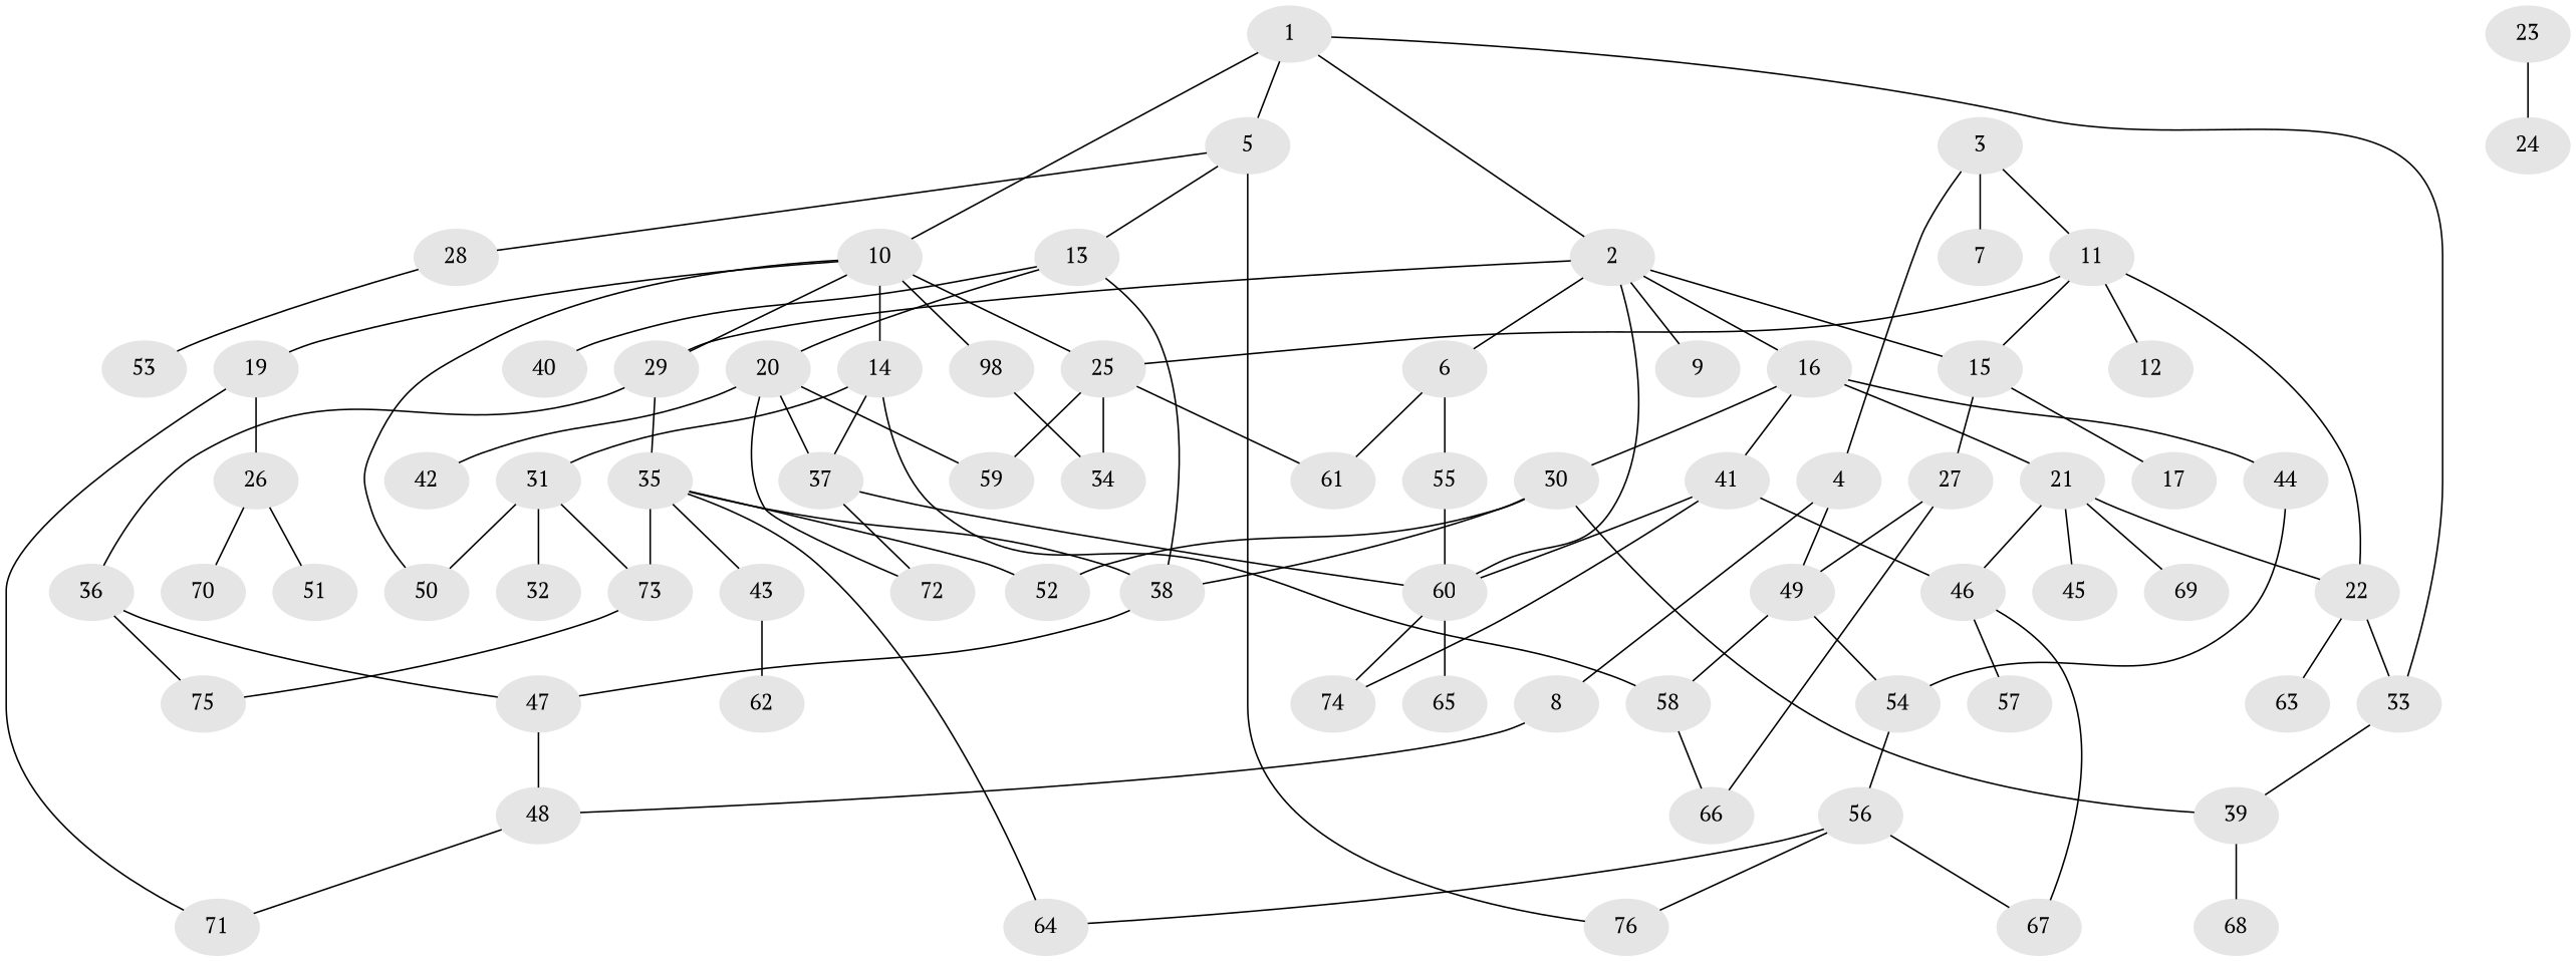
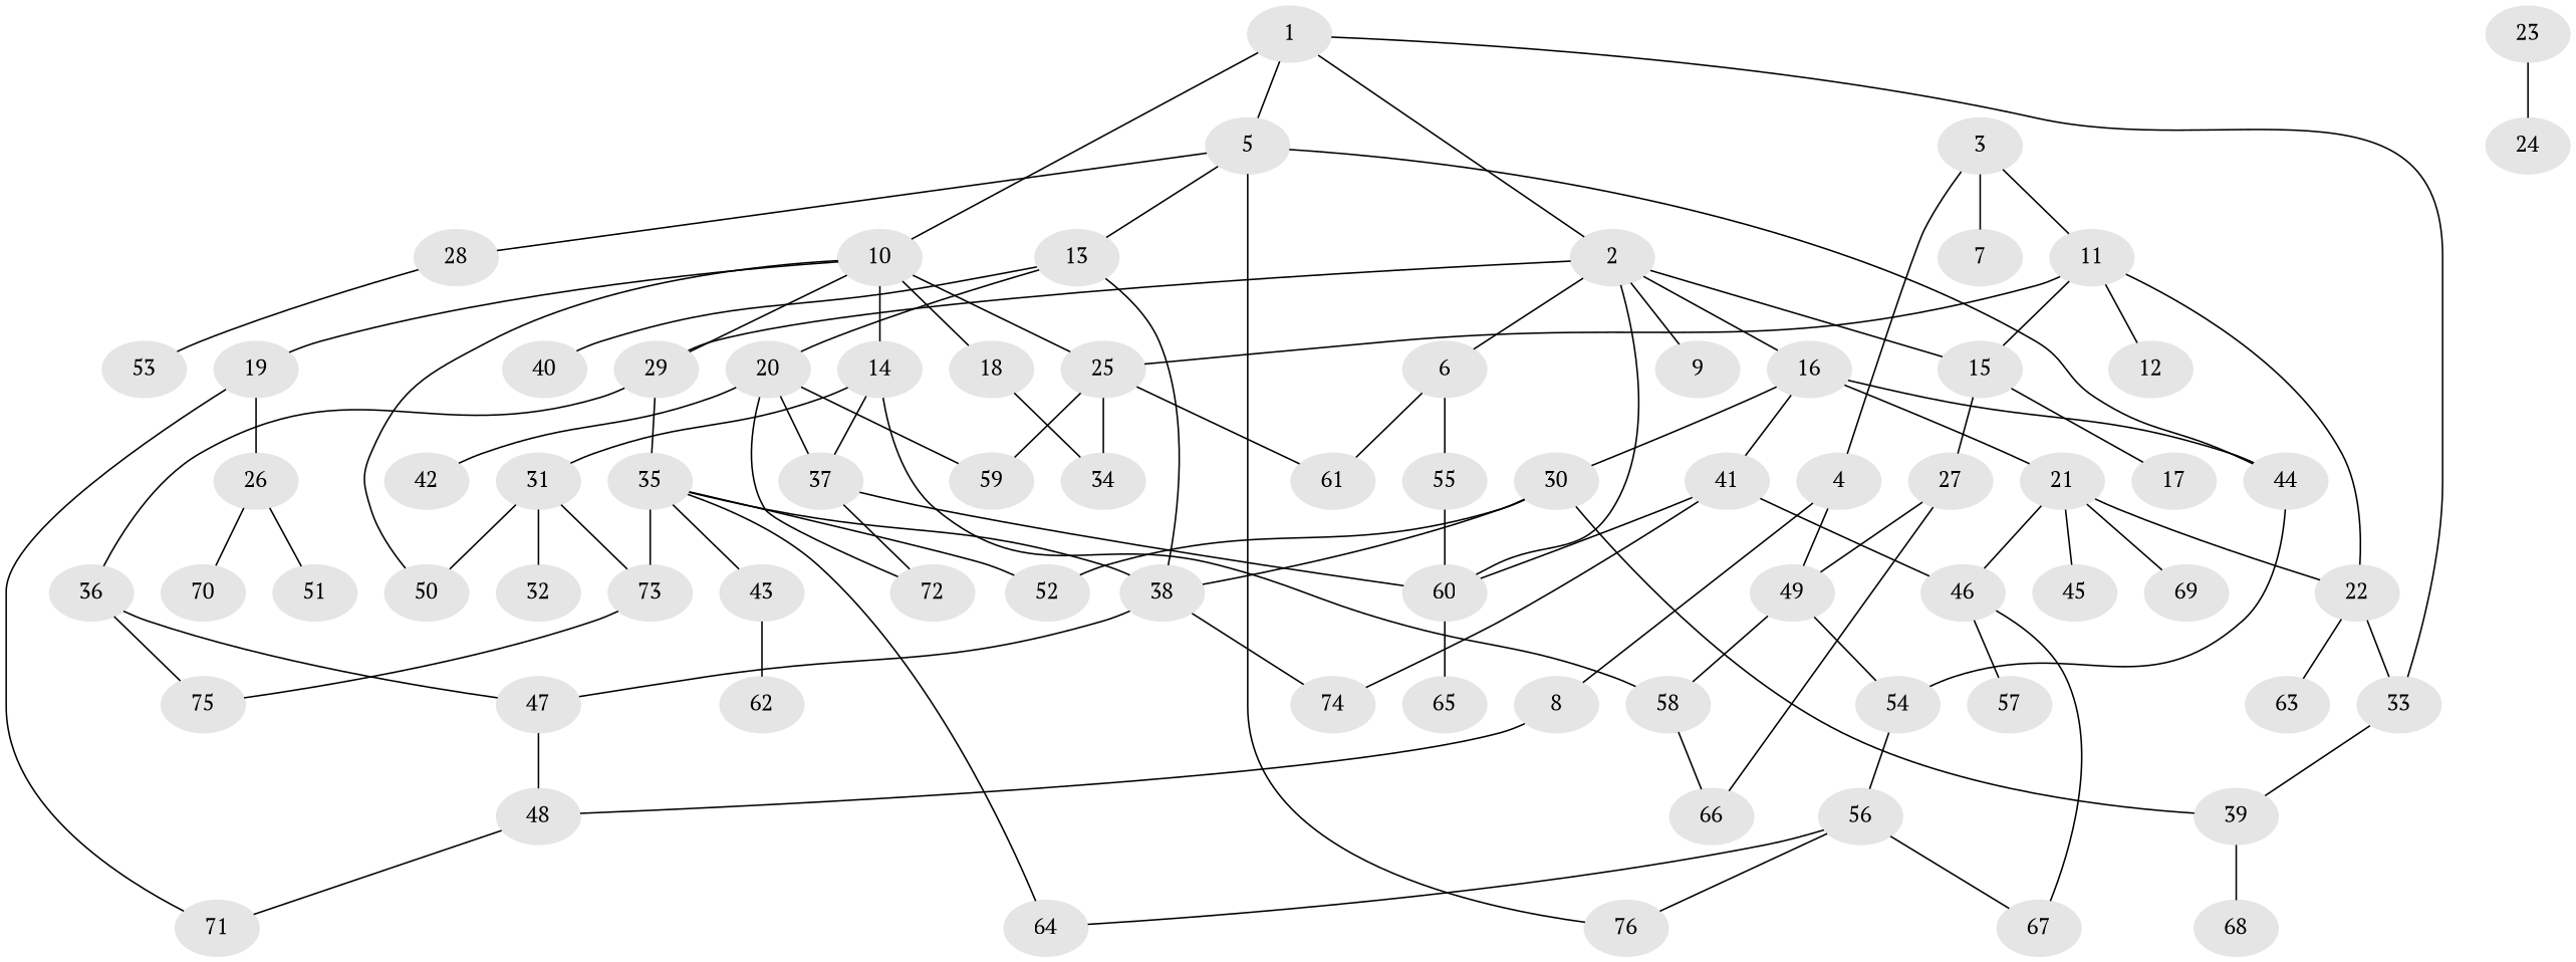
  graph {
    fontname="PT Serif"
    node [color=gray90 fontname="PT Serif" style=filled]
    edge [fontname="PT Serif"]
    1
    2
    5
    10
    33
    6
    9
    15
    16
    29
    60
    3
    4
    7
    11
    13
    28
    44
    76
    14
-   18 [label=98]
+   18
    19
    25
    50
    39
    55
    61
    17
    27
    21
    30
    41
    35
    36
    74
    65
    8
    49
    12
    22
    48
    58
    54
    20
    38
    40
    53
    71
    31
    37
    34
    26
    59
    63
    42
    72
    47
    32
    73
    66
    45
    46
    69
    52
    23
    24
    51
    70
    57
    67
    43
    64
    75
    68
    62
    56
    1 -- 2
    1 -- 5
    1 -- 10
    1 -- 33
    2 -- 6
    2 -- 9
    2 -- 15
    2 -- 16
    2 -- 29
    2 -- 60
    5 -- 13
    5 -- 28
+   5 -- 44
    5 -- 76
    10 -- 29
    10 -- 14
    10 -- 18
    10 -- 19
    10 -- 25
    10 -- 50
    33 -- 39
    6 -- 55
    6 -- 61
    15 -- 17
    15 -- 27
    16 -- 44
    16 -- 21
    16 -- 30
    16 -- 41
    29 -- 35
    29 -- 36
-   60 -- 74
+   38 -- 74
    60 -- 65
    3 -- 4
    3 -- 7
    3 -- 11
    4 -- 8
    4 -- 49
    11 -- 15
    11 -- 25
    11 -- 12
    11 -- 22
    13 -- 20
    13 -- 38
    13 -- 40
    28 -- 53
    44 -- 54
    14 -- 58
    14 -- 31
    14 -- 37
    18 -- 34
    19 -- 71
    19 -- 26
    25 -- 61
    25 -- 34
    25 -- 59
    39 -- 68
    55 -- 60
    27 -- 49
    27 -- 66
    21 -- 22
    21 -- 45
    21 -- 46
    21 -- 69
    30 -- 39
    30 -- 38
    30 -- 52
    41 -- 60
    41 -- 74
    41 -- 46
    35 -- 38
    35 -- 73
    35 -- 52
    35 -- 43
    35 -- 64
    36 -- 47
    36 -- 75
    8 -- 48
    49 -- 58
    49 -- 54
    22 -- 33
    22 -- 63
    48 -- 71
    58 -- 66
    54 -- 56
    20 -- 37
    20 -- 59
    20 -- 42
    20 -- 72
    38 -- 47
    31 -- 50
    31 -- 32
    31 -- 73
    37 -- 60
    37 -- 72
    26 -- 51
    26 -- 70
    47 -- 48
    73 -- 75
    46 -- 57
    46 -- 67
    23 -- 24
    43 -- 62
    56 -- 76
    56 -- 67
    56 -- 64
  }
